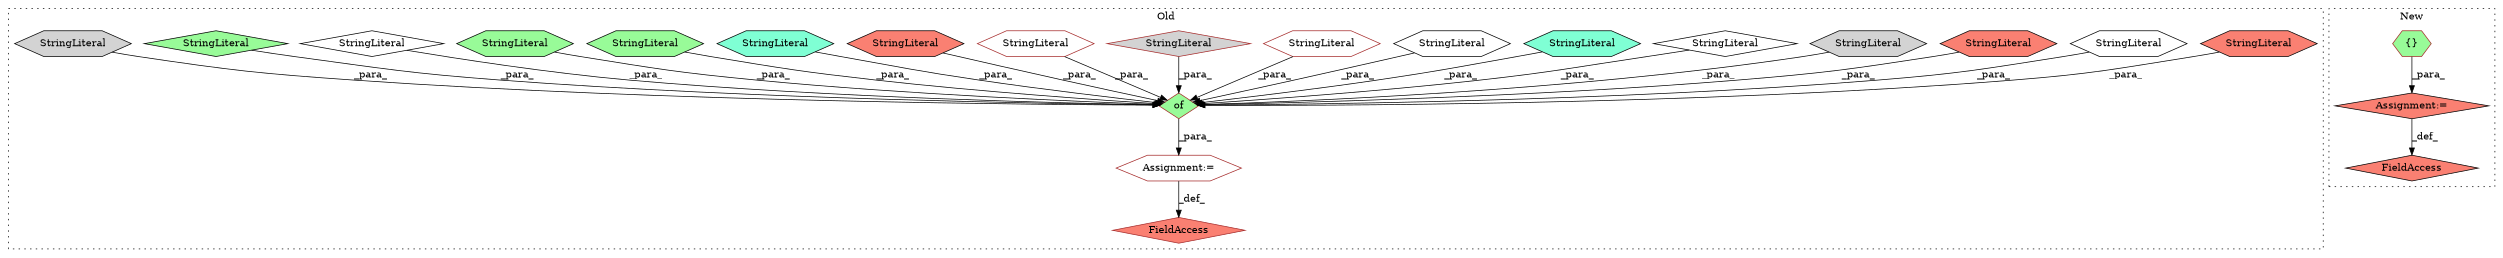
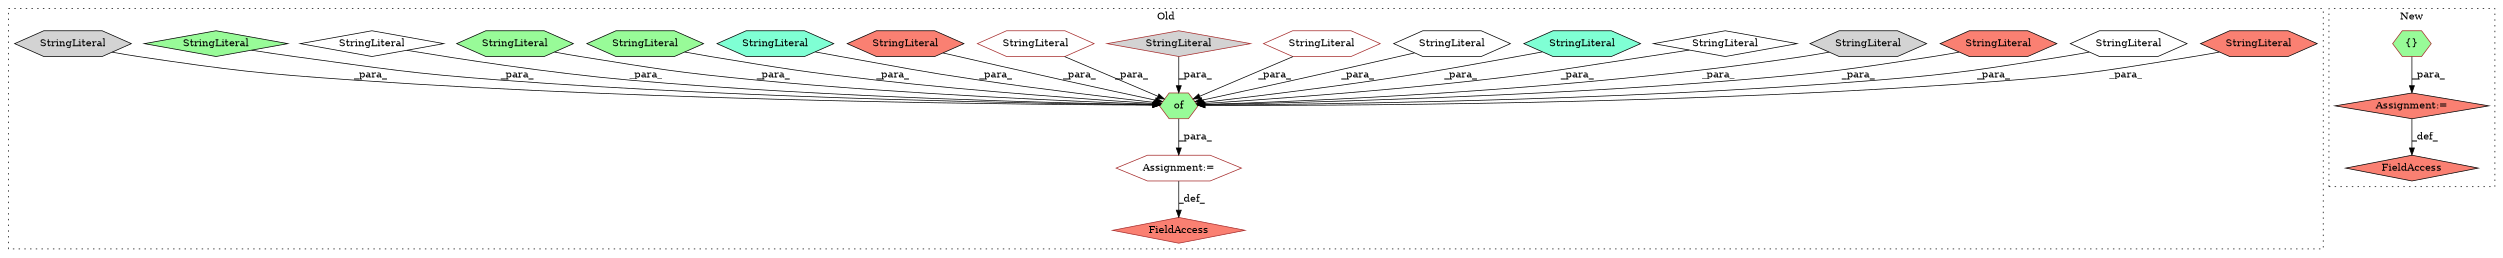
  digraph {
    node [a=45 l=15 shape=hexagon style=filled fillcolor=white color=black]
-   n1 [a=32 l="3,1" label=of s="2239,2680" shape=diamond fillcolor=palegreen color=brown]
+   n1 [a=32 l="3,1" label=of s="2239,2680" fillcolor=palegreen color=brown]
    n2 [label=StringLiteral s=2563 fillcolor=salmon]
    n3 [l=11 label=StringLiteral s=2469]
    n4 [l=17 label=StringLiteral s=2425 fillcolor=salmon]
    n5 [l=6 label=StringLiteral s=2674 fillcolor=lightgrey]
    n6 [l=11 label=StringLiteral s=2490 shape=diamond]
    n7 [l=18 label=StringLiteral s=2509 fillcolor=aquamarine]
    n8 [l=18 label=StringLiteral s=2319]
    n9 [label=StringLiteral s=2242 color=brown]
    n10 [l=13 label=StringLiteral s=2611 shape=diamond fillcolor=lightgrey color=brown]
    n11 [l=9 label=StringLiteral s=2450 color=brown]
    n12 [label=StringLiteral s=2588 fillcolor=salmon]
    n13 [l=13 label=StringLiteral s=2540 fillcolor=aquamarine]
    n14 [label=StringLiteral s=2658 fillcolor=palegreen]
    n15 [l=17 label=StringLiteral s=2266 fillcolor=palegreen]
    n16 [label=StringLiteral s=2633 shape=diamond]
    n17 [l=16 label=StringLiteral s=2293 shape=diamond fillcolor=palegreen]
    n18 [a=7 l=1 label="Assignment:=" s=2234 color=brown]
    n19 [l=17 label=StringLiteral s=2398 fillcolor=lightgrey]
    n20 [a=22 l=18 label=FieldAccess s=2216 shape=diamond fillcolor=salmon color=brown]
    n21 [a=4 l="1,1" label="{}" s="2186,2199" fillcolor=palegreen color=brown]
    n22 [a=7 l=1 label="Assignment:=" s=2173 shape=diamond fillcolor=salmon]
    n23 [a=22 l=13 label=FieldAccess s=2160 shape=diamond fillcolor=salmon]
    subgraph cluster_1 {
      label=Old
      style=dotted
      n1
      n2
      n3
      n4
      n5
      n6
      n7
      n8
      n9
      n10
      n11
      n12
      n13
      n14
      n15
      n16
      n17
      n18
      n19
      n20
    }
    subgraph cluster_2 {
      label=New
      style=dotted
      n21
      n22
      n23
    }
    n1 -> n18 [label=_para_]
    n2 -> n1 [label=_para_]
    n3 -> n1 [label=_para_]
    n4 -> n1 [label=_para_]
    n5 -> n1 [label=_para_]
    n6 -> n1 [label=_para_]
    n7 -> n1 [label=_para_]
    n8 -> n1 [label=_para_]
    n9 -> n1 [label=_para_]
    n10 -> n1 [label=_para_]
    n11 -> n1 [label=_para_]
    n12 -> n1 [label=_para_]
    n13 -> n1 [label=_para_]
    n14 -> n1 [label=_para_]
    n15 -> n1 [label=_para_]
    n16 -> n1 [label=_para_]
    n17 -> n1 [label=_para_]
    n18 -> n20 [label=_def_]
    n19 -> n1 [label=_para_]
    n21 -> n22 [label=_para_]
    n22 -> n23 [label=_def_]
  }
